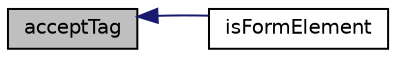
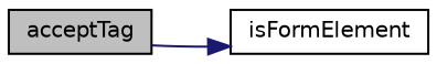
  digraph {
    rankdir=LR
    node [color=black fontname=Helvetica fontsize=10 shape=record style=filled]
    n1 [fillcolor=grey75 fontcolor=black height=0.2 label=acceptTag width=0.4]
    n2 [fillcolor=white height=0.2 label=isFormElement width=0.4]
-   n2 -> n1 [color=midnightblue fontname=Helvetica fontsize=10 labelfontname=Helvetica labelfontsize=10 style=solid]
+   n1 -> n2 [color=midnightblue fontname=Helvetica fontsize=10 labelfontname=Helvetica labelfontsize=10 style=solid]
  }
